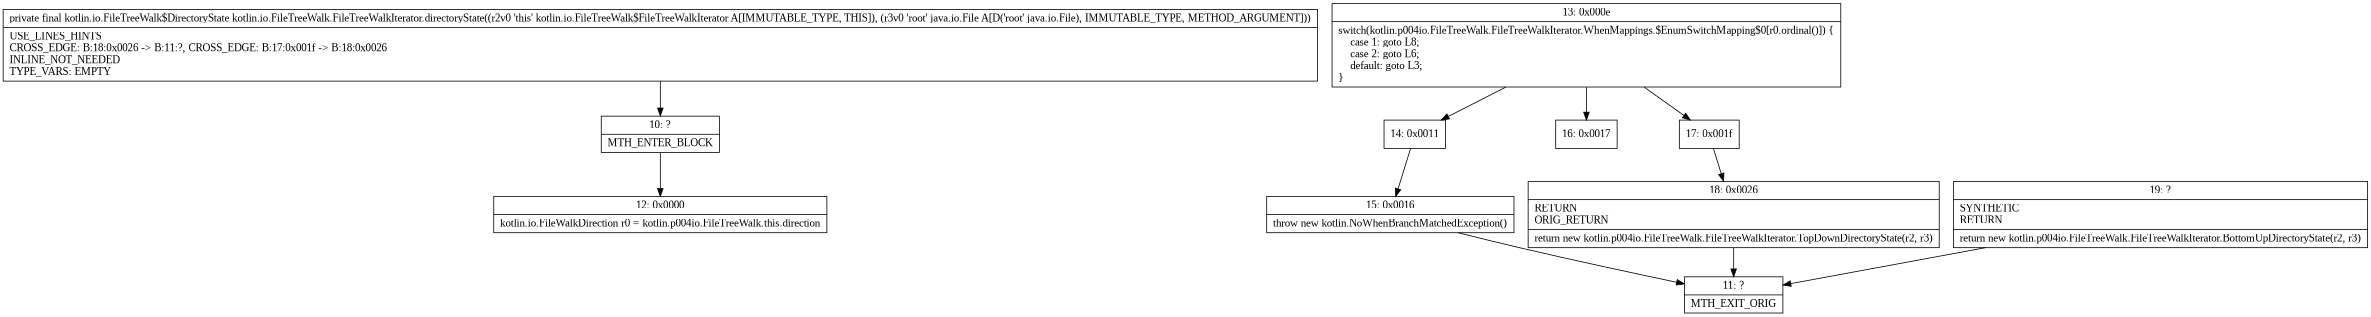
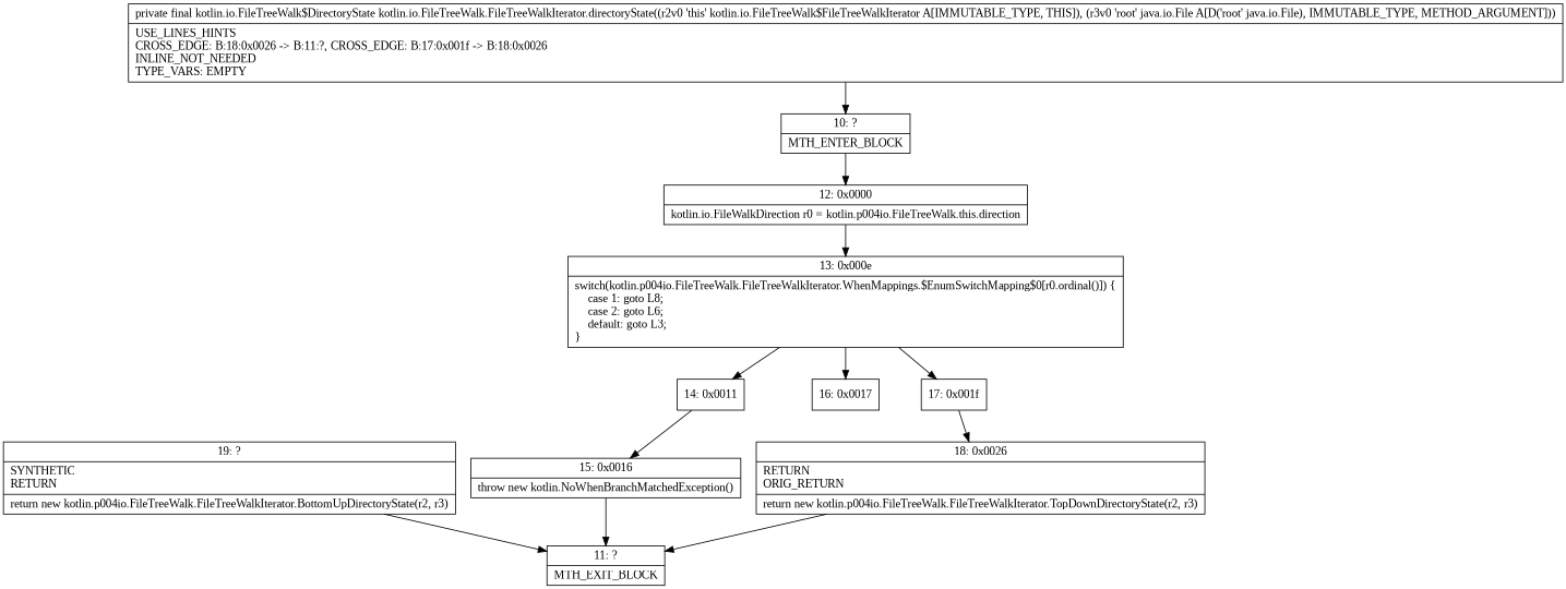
  digraph {
    fontname="Liberation Serif"
    node [fontname="Liberation Serif" shape=record]
    edge [fontname="Liberation Serif"]
    n1 [label="{10\:\ ?|MTH_ENTER_BLOCK\l}"]
    n2 [label="{12\:\ 0x0000|kotlin.io.FileWalkDirection r0 = kotlin.p004io.FileTreeWalk.this.direction\l}"]
    n3 [label="{13\:\ 0x000e|switch(kotlin.p004io.FileTreeWalk.FileTreeWalkIterator.WhenMappings.$EnumSwitchMapping$0[r0.ordinal()]) \{\l    case 1: goto L8;\l    case 2: goto L6;\l    default: goto L3;\l\}\l}"]
    n4 [label="{14\:\ 0x0011}"]
    n5 [label="{16\:\ 0x0017}"]
    n6 [label="{17\:\ 0x001f}"]
    n7 [label="{15\:\ 0x0016|throw new kotlin.NoWhenBranchMatchedException()\l}"]
    n8 [label="{18\:\ 0x0026|RETURN\lORIG_RETURN\l|return new kotlin.p004io.FileTreeWalk.FileTreeWalkIterator.TopDownDirectoryState(r2, r3)\l}"]
-   n9 [label="{11\:\ ?|MTH_EXIT_ORIG\l}"]
+   n9 [label="{11\:\ ?|MTH_EXIT_BLOCK\l}"]
    n10 [label="{19\:\ ?|SYNTHETIC\lRETURN\l|return new kotlin.p004io.FileTreeWalk.FileTreeWalkIterator.BottomUpDirectoryState(r2, r3)\l}"]
    n11 [label="{private final kotlin.io.FileTreeWalk$DirectoryState kotlin.io.FileTreeWalk.FileTreeWalkIterator.directoryState((r2v0 'this' kotlin.io.FileTreeWalk$FileTreeWalkIterator A[IMMUTABLE_TYPE, THIS]), (r3v0 'root' java.io.File A[D('root' java.io.File), IMMUTABLE_TYPE, METHOD_ARGUMENT]))  | USE_LINES_HINTS\lCROSS_EDGE: B:18:0x0026 \-\> B:11:?, CROSS_EDGE: B:17:0x001f \-\> B:18:0x0026\lINLINE_NOT_NEEDED\lTYPE_VARS: EMPTY\l}"]
    n1 -> n2
+   n2 -> n3
    n3 -> n4
    n3 -> n5
    n3 -> n6
    n4 -> n7
    n6 -> n8
    n7 -> n9
    n8 -> n9
    n10 -> n9
    n11 -> n1
  }
